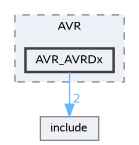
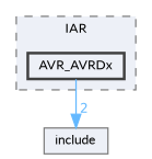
  digraph {
    compound=true
    fontname=Lato
    node [fillcolor="#edf0f7" fontname=Lato fontsize=10 shape=box]
    n1 [color=grey25 height=0.2 label=AVR_AVRDx style="filled,bold" width=0.4]
    n2 [color=grey50 height=0.2 label=include style=filled width=0.4]
    subgraph cluster_1 {
      bgcolor="#edf0f7"
      fontsize=10
-     label=AVR
+     label=IAR
      pencolor=grey50
      style="filled,dashed"
      n1
    }
    n1 -> n2 [color=steelblue1 fontcolor=steelblue1 fontname=Lato fontsize=10 headlabel=2 labeldistance=1.5 labelfontname=Helvetica labelfontsize=10]
  }
